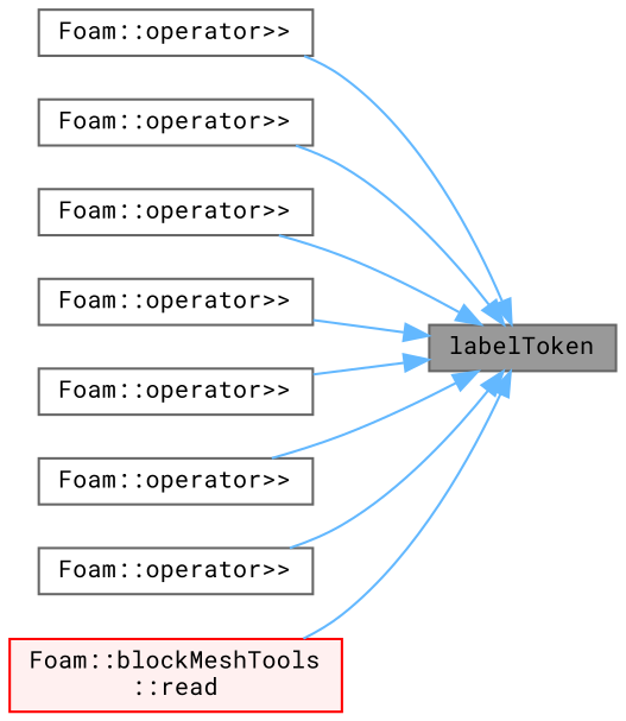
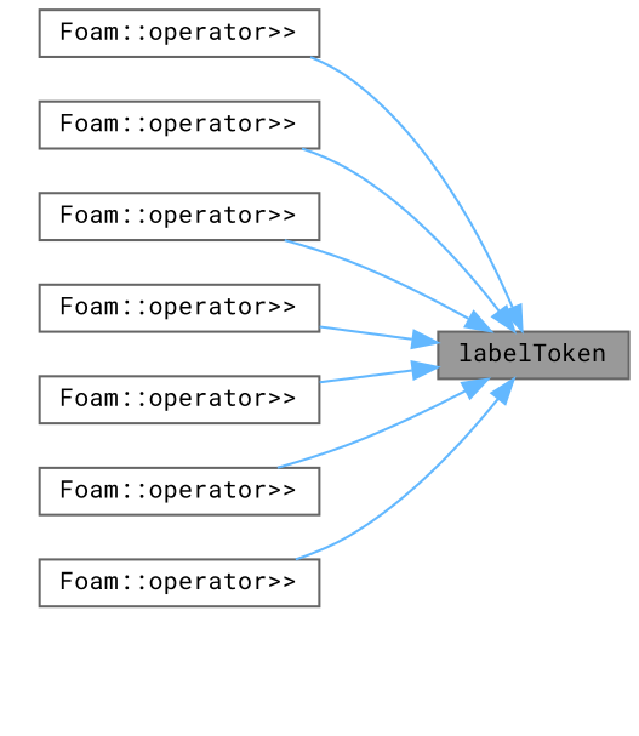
  digraph {
    rankdir=RL
    fontname="Roboto Mono"
    node [color=grey40 fillcolor=white fontname="Roboto Mono" fontsize=10 shape=box style=filled]
    edge [color=steelblue1 dir=back fontname="Roboto Mono" fontsize=10 labelfontname=Helvetica labelfontsize=10 style=solid]
    n1 [color=gray40 fillcolor=grey60 fontcolor=black height=0.2 label=labelToken width=0.4]
    n2 [height=0.2 label="Foam::operator\>\>" width=0.4]
    n3 [height=0.2 label="Foam::operator\>\>" width=0.4]
    n4 [height=0.2 label="Foam::operator\>\>" width=0.4]
    n5 [height=0.2 label="Foam::operator\>\>" width=0.4]
    n6 [height=0.2 label="Foam::operator\>\>" width=0.4]
    n7 [height=0.2 label="Foam::operator\>\>" width=0.4]
    n8 [height=0.2 label="Foam::operator\>\>" width=0.4]
-   n9 [color=red fillcolor="#FFF0F0" height=0.2 label="Foam::blockMeshTools\l::read" width=0.4]
    n1 -> n2
    n1 -> n3
    n1 -> n4
    n1 -> n5
    n1 -> n6
    n1 -> n7
    n1 -> n8
-   n1 -> n9
  }
